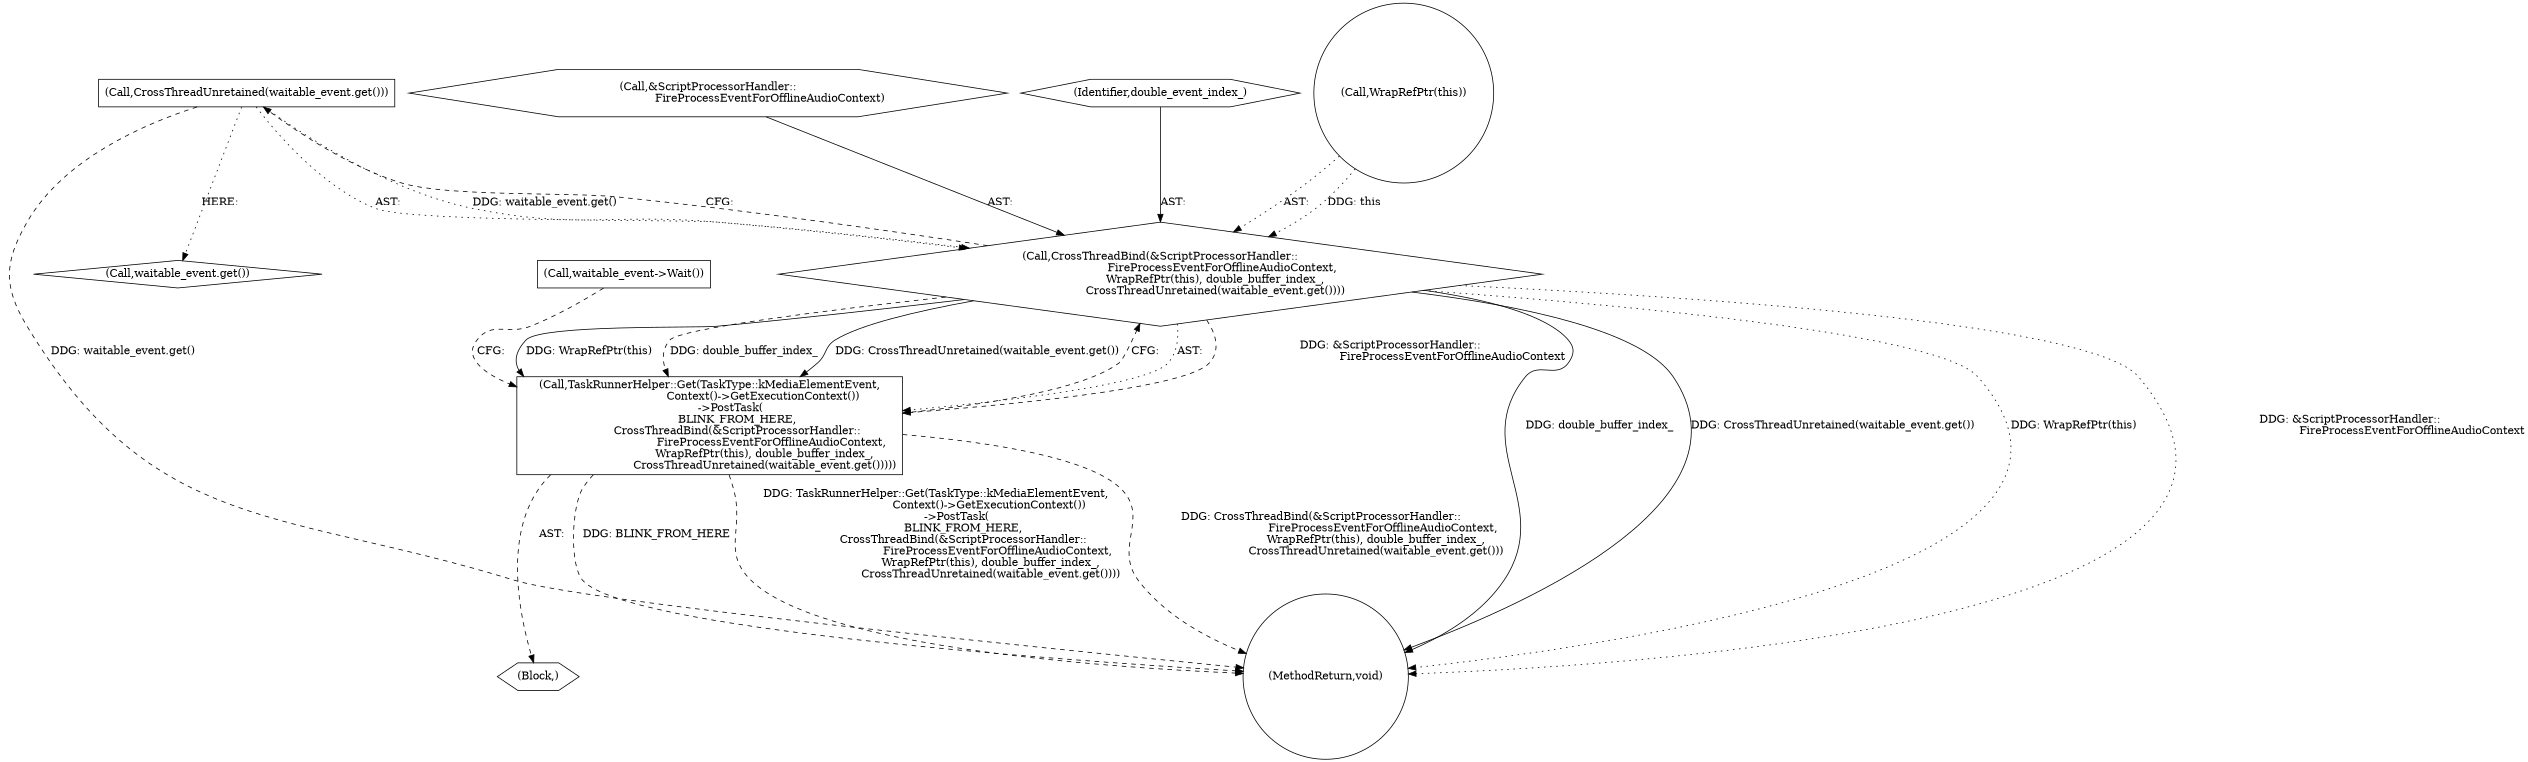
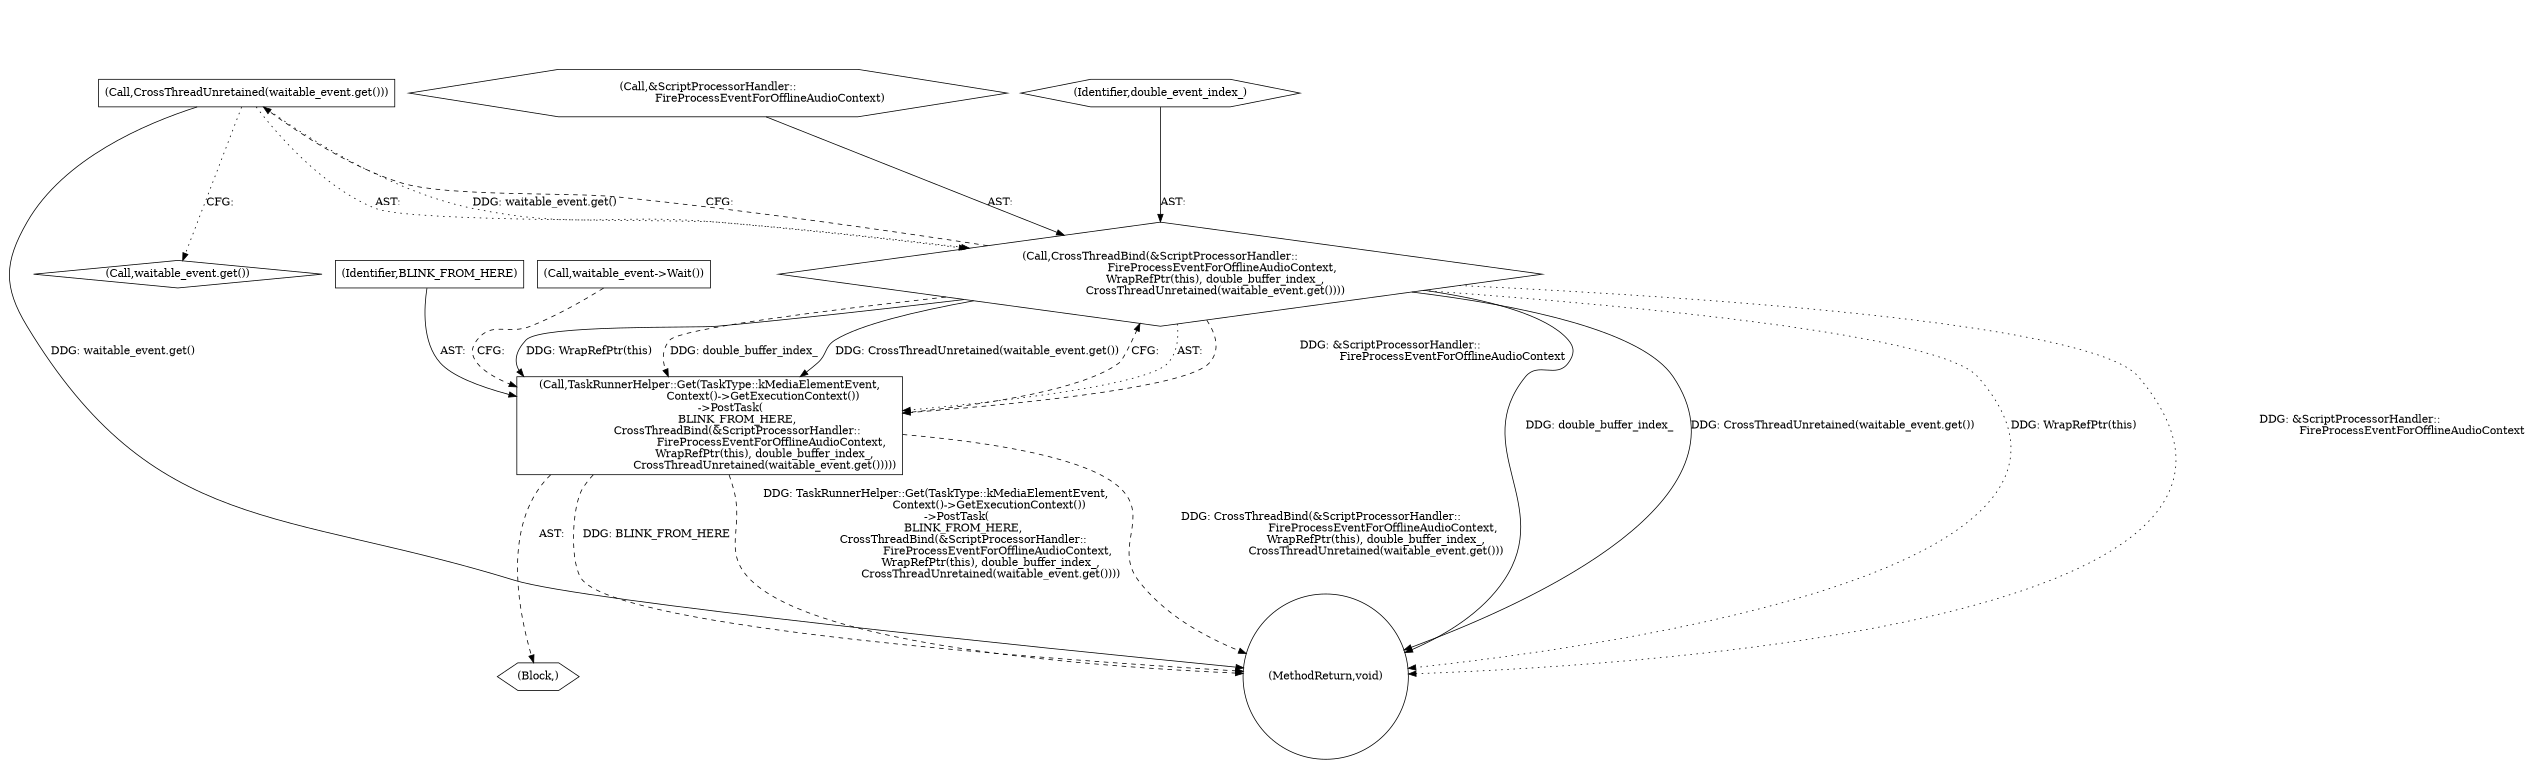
  digraph {
    node [shape=box]
    edge [style=dashed]
    n1 [label="(Call,CrossThreadUnretained(waitable_event.get()))"]
    n2 [label="(Call,CrossThreadBind(&ScriptProcessorHandler::\n                                    FireProcessEventForOfflineAudioContext,\n                                WrapRefPtr(this), double_buffer_index_,\n                                CrossThreadUnretained(waitable_event.get())))" shape=diamond]
    n3 [label="(Call,waitable_event.get())" shape=diamond]
    n4 [label="(MethodReturn,void)" shape=circle]
    n5 [label="(Call,TaskRunnerHelper::Get(TaskType::kMediaElementEvent,\n                               Context()->GetExecutionContext())\n            ->PostTask(\n                BLINK_FROM_HERE,\n                CrossThreadBind(&ScriptProcessorHandler::\n                                    FireProcessEventForOfflineAudioContext,\n                                WrapRefPtr(this), double_buffer_index_,\n                                CrossThreadUnretained(waitable_event.get()))))"]
    n6 [label="(Block,)" shape=hexagon]
+   n7 [label="(Identifier,BLINK_FROM_HERE)"]
    n8 [label="(Call,waitable_event->Wait())"]
    n9 [label="(Call,&ScriptProcessorHandler::\n                                    FireProcessEventForOfflineAudioContext)" shape=hexagon]
    n10 [label="(Identifier,double_event_index_)" shape=hexagon]
-   n11 [label="(Call,WrapRefPtr(this))" shape=circle]
    n1 -> n2 [label="AST: " style=dotted]
    n1 -> n2 [label="DDG: waitable_event.get()" style=dotted]
-   n1 -> n3 [label="HERE: " style=dotted]
-   n1 -> n4 [label="DDG: waitable_event.get()"]
+   n1 -> n3 [label="CFG: " style=dotted]
+   n1 -> n4 [label="DDG: waitable_event.get()" style=solid]
    n2 -> n1 [label="CFG: "]
    n2 -> n4 [label="DDG: double_buffer_index_" style=solid]
    n2 -> n4 [label="DDG: CrossThreadUnretained(waitable_event.get())" style=solid]
    n2 -> n4 [label="DDG: WrapRefPtr(this)" style=dotted]
    n2 -> n4 [label="DDG: &ScriptProcessorHandler::\n                                    FireProcessEventForOfflineAudioContext" style=dotted]
    n2 -> n5 [label="AST: " style=dotted]
    n2 -> n5 [label="DDG: &ScriptProcessorHandler::\n                                    FireProcessEventForOfflineAudioContext"]
    n2 -> n5 [label="DDG: WrapRefPtr(this)" style=solid]
    n2 -> n5 [label="DDG: double_buffer_index_"]
    n2 -> n5 [label="DDG: CrossThreadUnretained(waitable_event.get())" style=solid]
    n5 -> n2 [label="CFG: "]
    n5 -> n4 [label="DDG: TaskRunnerHelper::Get(TaskType::kMediaElementEvent,\n                               Context()->GetExecutionContext())\n            ->PostTask(\n                BLINK_FROM_HERE,\n                CrossThreadBind(&ScriptProcessorHandler::\n                                    FireProcessEventForOfflineAudioContext,\n                                WrapRefPtr(this), double_buffer_index_,\n                                CrossThreadUnretained(waitable_event.get())))"]
    n5 -> n4 [label="DDG: CrossThreadBind(&ScriptProcessorHandler::\n                                    FireProcessEventForOfflineAudioContext,\n                                WrapRefPtr(this), double_buffer_index_,\n                                CrossThreadUnretained(waitable_event.get()))"]
    n5 -> n4 [label="DDG: BLINK_FROM_HERE"]
    n5 -> n6 [label="AST: "]
+   n7 -> n5 [label="AST: " style=solid]
    n8 -> n5 [label="CFG: "]
    n9 -> n2 [label="AST: " style=solid]
    n10 -> n2 [label="AST: " style=solid]
-   n11 -> n2 [label="AST: " style=dotted]
-   n11 -> n2 [label="DDG: this" style=dotted]
  }
